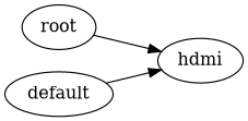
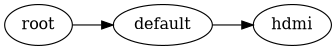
  digraph {
    rankdir=LR
    n1 [label=root]
    n2 [label=default]
    n3 [label=hdmi]
-   n1 -> n3
+   n1 -> n2
    n2 -> n3
  }
